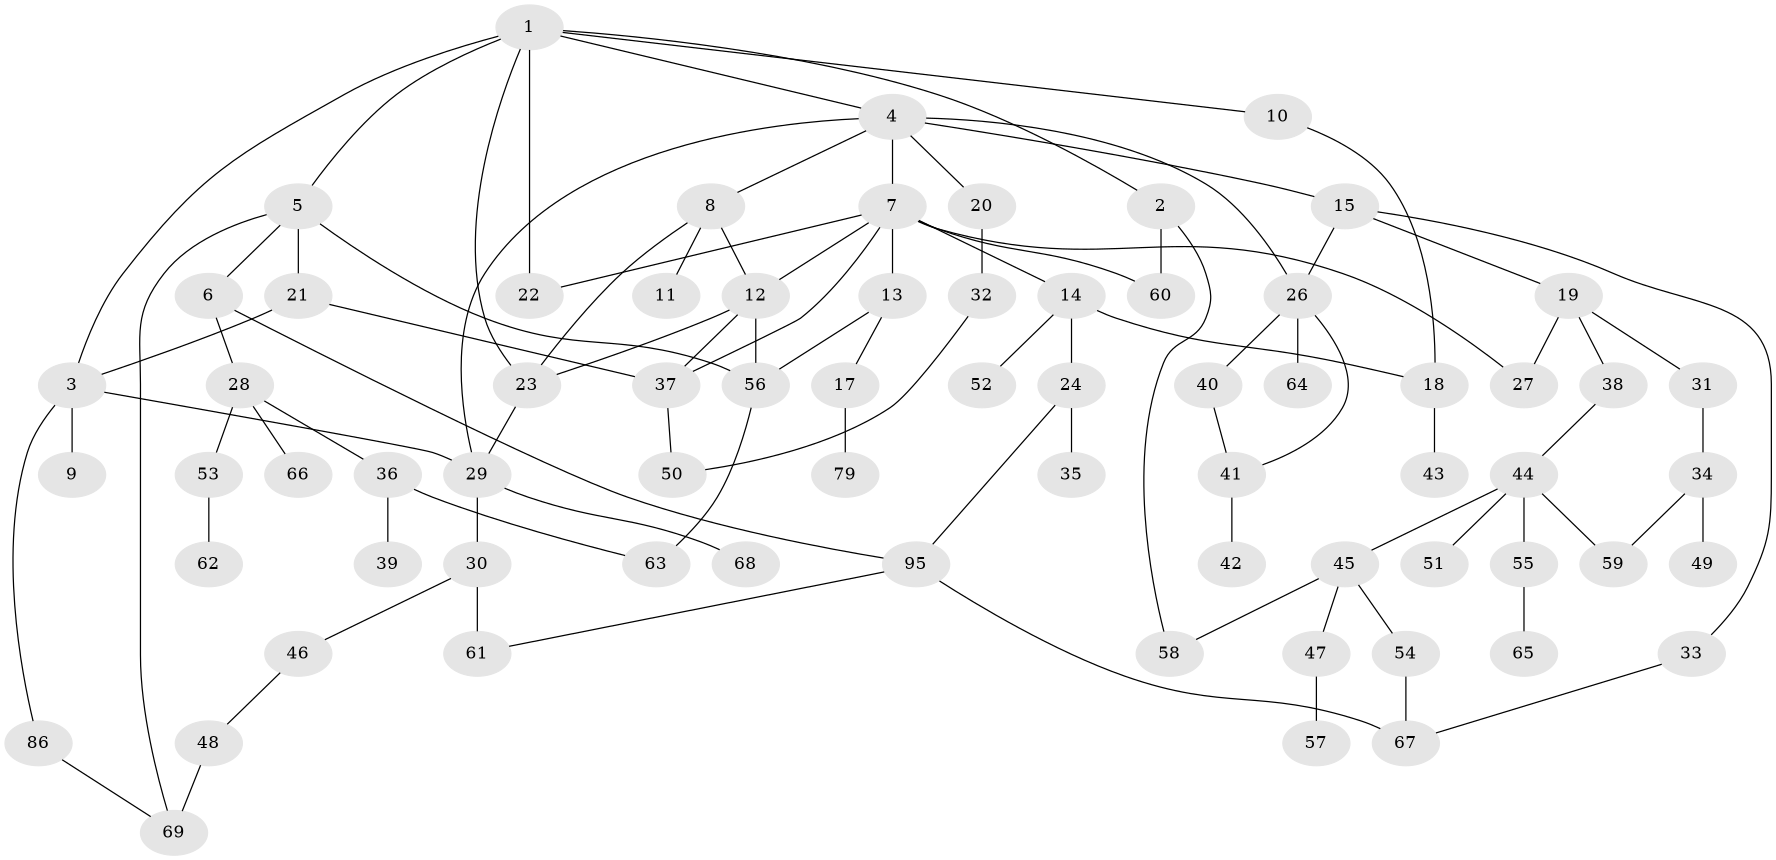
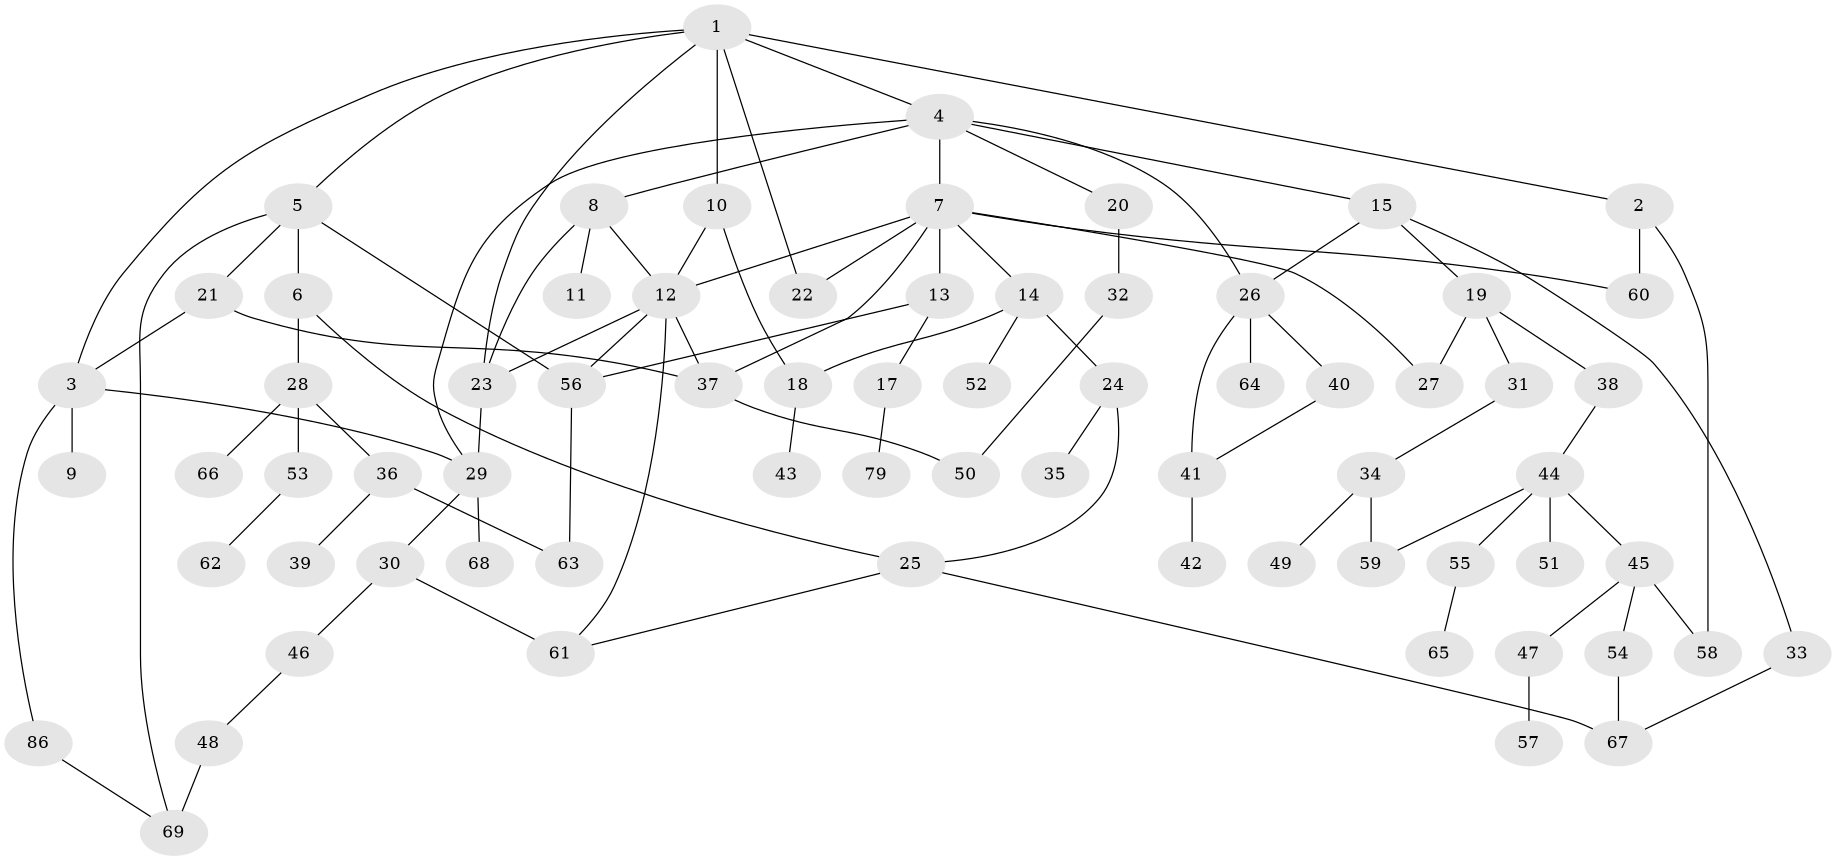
  graph {
    node [color=gray90 style=filled]
    edge [weight=1.0]
    1
    2
    3
    4
    5
    10
    22
    23
    60
    58
    9
    n12 [label=86]
    29
    7
    8
    15
    20
    26
    6
    21
    56
    69
    12
    18
    30
    68
    13
    14
    27
    37
    11
    19
    33
    32
    40
    41
    64
-   25 [label=95]
+   25
    28
    63
    61
    67
    36
    53
    66
    17
    24
    52
    50
    43
    n51 [label=79]
    35
    31
    38
    34
    44
    42
    39
    62
    46
    48
    49
    59
    45
    51
    55
    47
    54
    65
    57
    1 -- 2
    1 -- 3
    1 -- 4
    1 -- 5
    1 -- 10
    1 -- 22
    1 -- 23
    2 -- 60
    2 -- 58
    3 -- 9
    3 -- n12
    3 -- 29
    4 -- 29
    4 -- 7
    4 -- 8
    4 -- 15
    4 -- 20
    4 -- 26
    5 -- 6
    5 -- 21
    5 -- 56
    5 -- 69
+   10 -- 12
    10 -- 18
    23 -- 29
    n12 -- 69
    29 -- 30
    29 -- 68
    7 -- 22
    7 -- 60
    7 -- 12
    7 -- 13
    7 -- 14
    7 -- 27
    7 -- 37
    8 -- 23
    8 -- 12
    8 -- 11
    15 -- 26
    15 -- 19
    15 -- 33
    20 -- 32 [weight=3.0]
    26 -- 40
    26 -- 41
    26 -- 64
    6 -- 25
    6 -- 28
    21 -- 3
    21 -- 37
    56 -- 63 [weight=2.0]
    12 -- 23
    12 -- 56
    12 -- 37
+   12 -- 61
    18 -- 43
    30 -- 61 [weight=2.0]
    30 -- 46
    13 -- 56
    13 -- 17 [weight=3.0]
    14 -- 18 [weight=2.0]
    14 -- 24
    14 -- 52
    37 -- 50
    19 -- 27
    19 -- 31
    19 -- 38
    33 -- 67
    32 -- 50
    40 -- 41
    41 -- 42 [weight=3.0]
    25 -- 61
    25 -- 67
    28 -- 36
    28 -- 53
    28 -- 66
    36 -- 63
    36 -- 39
    53 -- 62
    17 -- n51
    24 -- 25
    24 -- 35 [weight=2.0]
    31 -- 34
    38 -- 44
    34 -- 49
    34 -- 59
    44 -- 59
    44 -- 45
    44 -- 51
    44 -- 55
    46 -- 48
    48 -- 69 [weight=2.0]
    45 -- 58
    45 -- 47
    45 -- 54
    55 -- 65
    47 -- 57
    54 -- 67
  }
